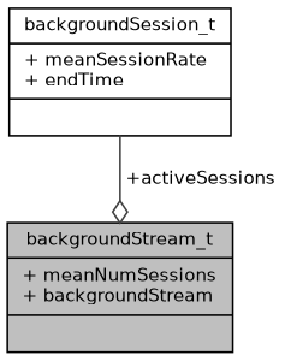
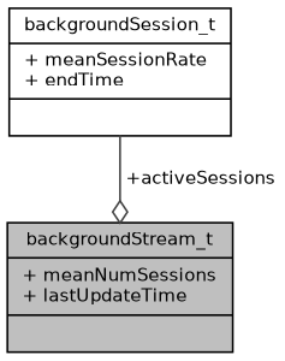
  digraph {
    node [color=black fontname=Helvetica fontsize=10 shape=record style=filled]
-   n1 [fillcolor=grey75 fontcolor=black height=0.2 label="{backgroundStream_t\n|+ meanNumSessions\l+ backgroundStream\l|}" width=0.4]
+   n1 [fillcolor=grey75 fontcolor=black height=0.2 label="{backgroundStream_t\n|+ meanNumSessions\l+ lastUpdateTime\l|}" width=0.4]
    n2 [fillcolor=white height=0.2 label="{backgroundSession_t\n|+ meanSessionRate\l+ endTime\l|}" width=0.4]
    n2 -> n1 [arrowhead=odiamond color=grey25 fontname=Helvetica fontsize=10 label=" +activeSessions" labelfontname=Helvetica labelfontsize=10 style=solid]
  }
